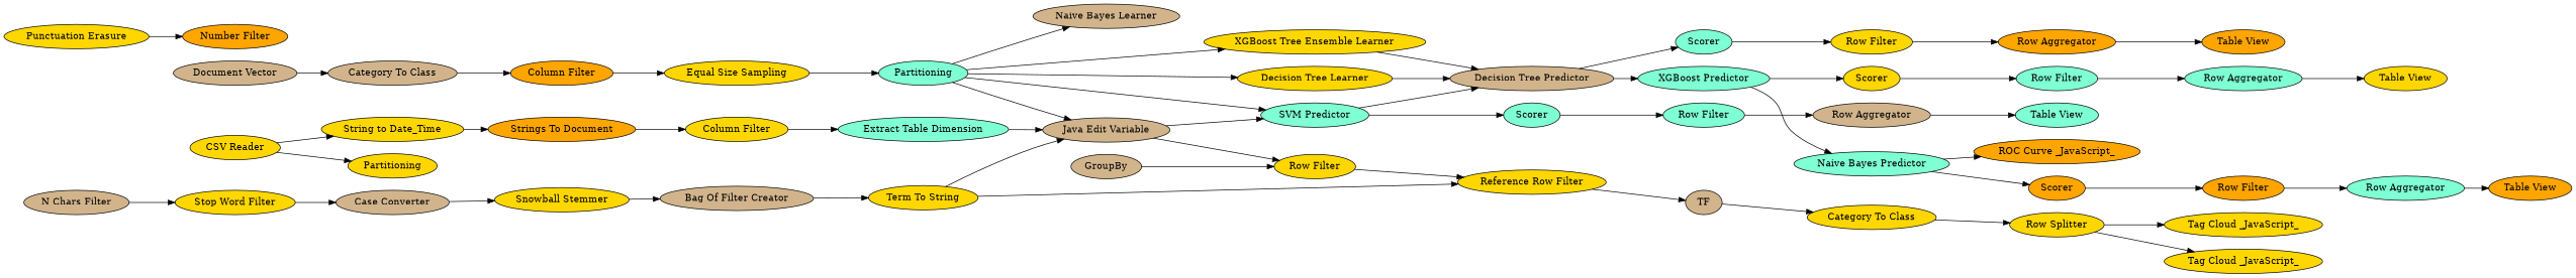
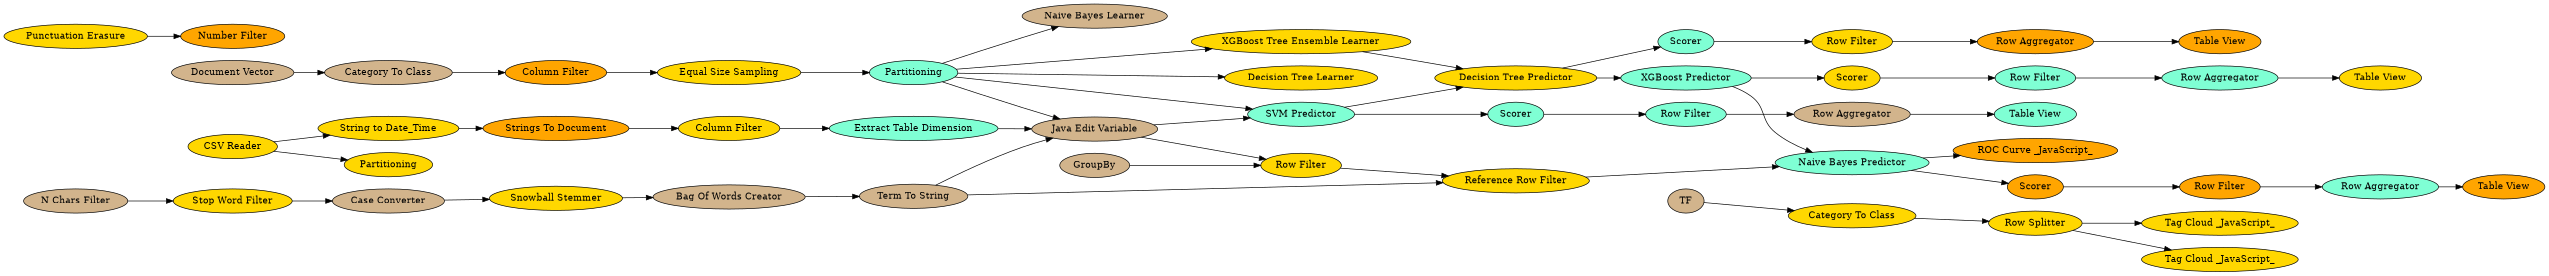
  digraph {
    rankdir=LR
    node [fillcolor=gold style=filled]
    n1 [fillcolor=aquamarine label="Row Filter"]
    n2 [fillcolor=tan label="Row Aggregator"]
    n3 [fillcolor=aquamarine label="Table View"]
    n4 [fillcolor=orange label="Column Filter"]
    n5 [label="Equal Size Sampling"]
    n6 [fillcolor=aquamarine label=Partitioning]
    n7 [fillcolor=tan label="Java Edit Variable"]
    n8 [fillcolor=aquamarine label="SVM Predictor"]
    n9 [fillcolor=tan label="Naive Bayes Learner"]
    n10 [label="Decision Tree Learner"]
    n11 [label="XGBoost Tree Ensemble Learner"]
    n12 [label="Row Filter"]
    n13 [fillcolor=orange label="Row Aggregator"]
    n14 [fillcolor=orange label="Table View"]
-   n15 [label="Term To String"]
+   n15 [fillcolor=tan label="Term To String"]
    n16 [label="Reference Row Filter"]
    n17 [fillcolor=tan label=GroupBy]
    n18 [label="Row Filter"]
    n19 [fillcolor=tan label=TF]
    n20 [fillcolor=aquamarine label="XGBoost Predictor"]
    n21 [fillcolor=aquamarine label="Naive Bayes Predictor"]
    n22 [label=Scorer]
    n23 [fillcolor=orange label=Scorer]
    n24 [fillcolor=orange label="ROC Curve _JavaScript_"]
    n25 [fillcolor=aquamarine label="Row Filter"]
    n26 [fillcolor=orange label="Row Filter"]
-   n27 [fillcolor=tan label="Decision Tree Predictor"]
+   n27 [label="Decision Tree Predictor"]
    n28 [fillcolor=aquamarine label=Scorer]
    n29 [fillcolor=aquamarine label="Row Aggregator"]
    n30 [fillcolor=aquamarine label=Scorer]
    n31 [fillcolor=tan label="Category To Class"]
    n32 [fillcolor=orange label="Number Filter"]
    n33 [fillcolor=tan label="N Chars Filter"]
    n34 [label="Stop Word Filter"]
    n35 [fillcolor=tan label="Case Converter"]
    n36 [label="Punctuation Erasure"]
    n37 [fillcolor=aquamarine label="Row Aggregator"]
    n38 [label="Table View"]
    n39 [fillcolor=orange label="Table View"]
    n40 [label="Category To Class"]
    n41 [label="Row Splitter"]
    n42 [fillcolor=tan label="Document Vector"]
    n43 [label="Column Filter"]
    n44 [fillcolor=aquamarine label="Extract Table Dimension"]
    n45 [label="Snowball Stemmer"]
-   n46 [fillcolor=tan label="Bag Of Filter Creator"]
+   n46 [fillcolor=tan label="Bag Of Words Creator"]
    n47 [label="Tag Cloud _JavaScript_"]
    n48 [label="Tag Cloud _JavaScript_"]
    n49 [label="CSV Reader"]
    n50 [label=Partitioning]
    n51 [label="String to Date_Time"]
    n52 [fillcolor=orange label="Strings To Document"]
    n1 -> n2
    n2 -> n3
    n4 -> n5
    n5 -> n6
    n6 -> n7
    n6 -> n8
    n6 -> n9
    n6 -> n10
    n6 -> n11
    n7 -> n8
    n7 -> n18
    n8 -> n27
    n8 -> n28
-   n10 -> n27
    n11 -> n27
    n12 -> n13
    n13 -> n14
    n15 -> n7
    n15 -> n16
-   n16 -> n19
+   n16 -> n21
    n17 -> n18
    n18 -> n16
    n19 -> n40
    n20 -> n21
    n20 -> n22
    n21 -> n23
    n21 -> n24
    n22 -> n25
    n23 -> n26
    n25 -> n37
    n26 -> n29
    n27 -> n20
    n27 -> n30
    n28 -> n1
    n29 -> n39
    n30 -> n12
    n31 -> n4
    n33 -> n34
    n34 -> n35
    n35 -> n45
    n36 -> n32
    n37 -> n38
    n40 -> n41
    n41 -> n47
    n41 -> n48
    n42 -> n31
    n43 -> n44
    n44 -> n7
    n45 -> n46
    n46 -> n15
    n49 -> n50
    n49 -> n51
    n51 -> n52
    n52 -> n43
  }
